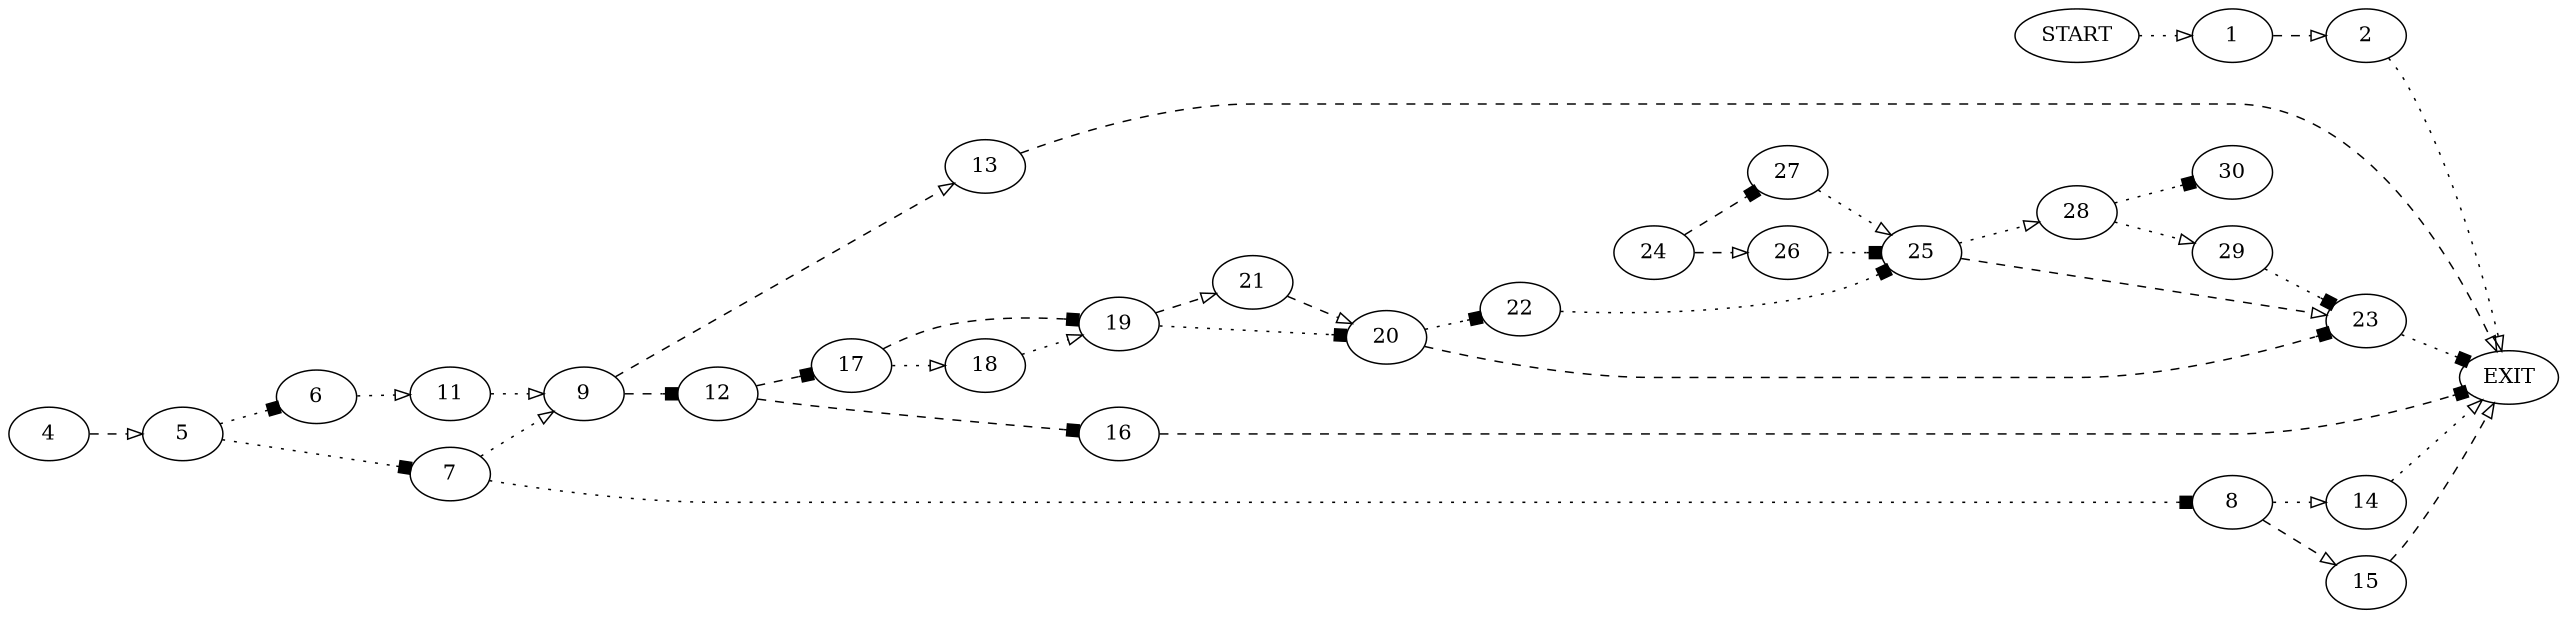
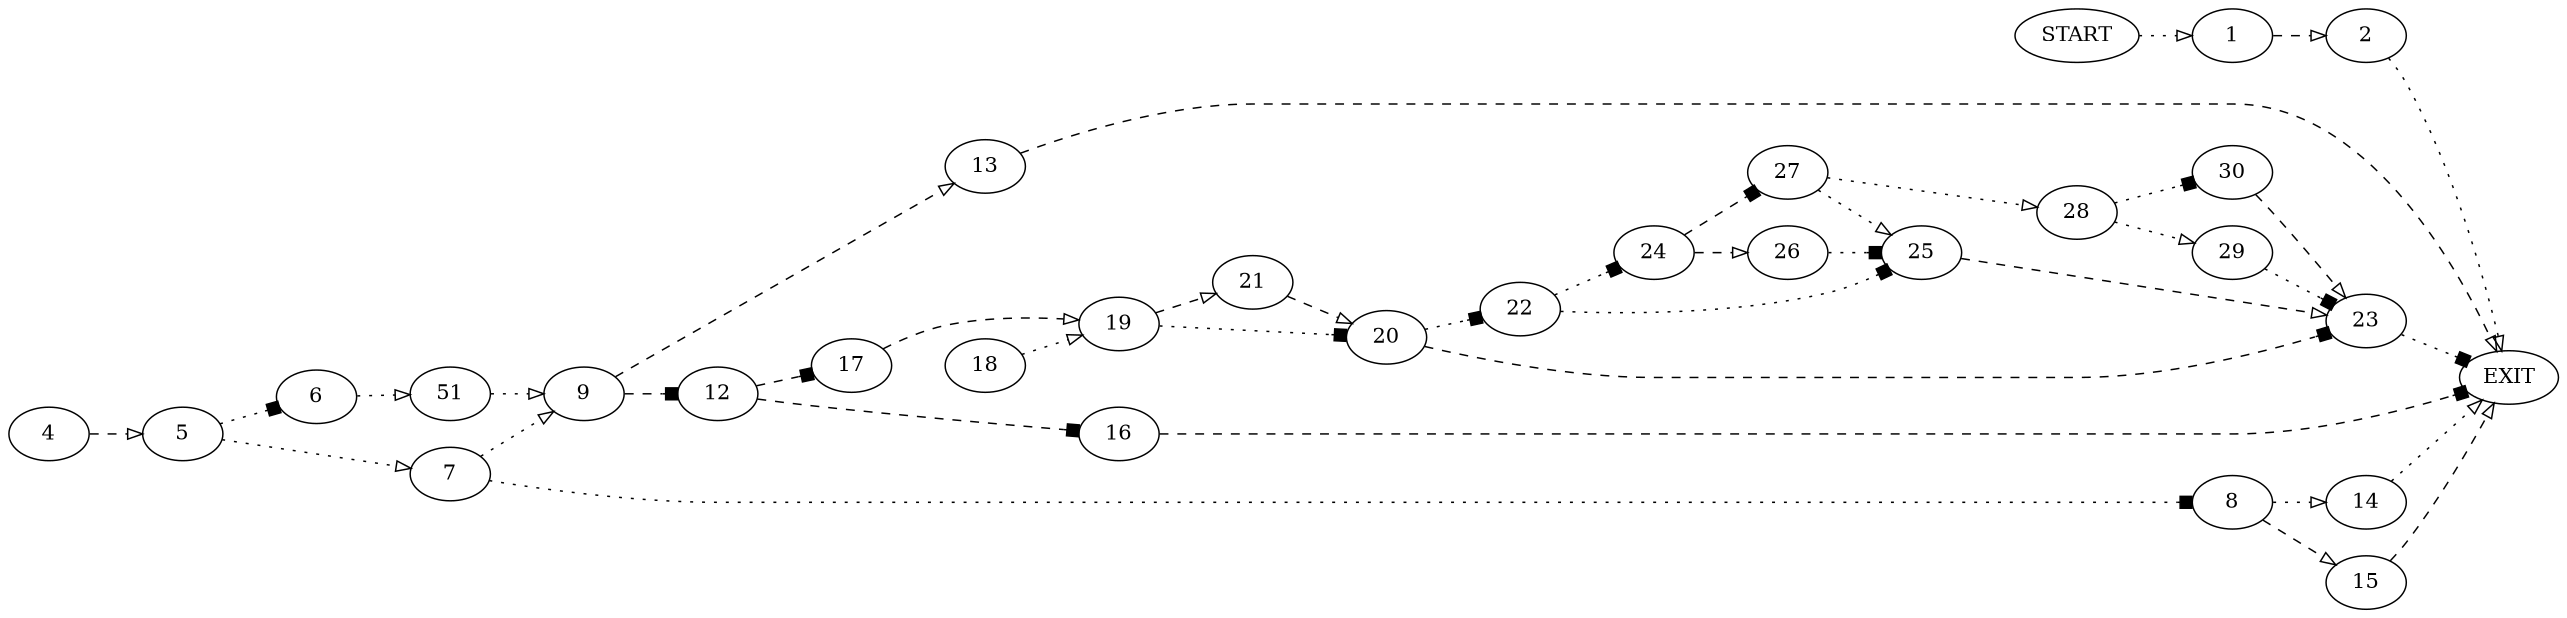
  digraph {
    rankdir=LR
    edge [arrowhead=onormal style=dotted]
    n1 [label=START]
    1
    2
    n4 [label=EXIT]
    4
    5
    6
    7
-   11
+   11 [label=51]
    8
    9
    14
    15
    12
    13
    16
    17
    18
    19
    20
    21
    22
    23
    24
    25
    26
    27
    28
    29
    30
    n1 -> 1
    1 -> 2 [style=dashed]
    2 -> n4
    4 -> 5 [style=dashed]
    5 -> 6 [arrowhead=box]
-   5 -> 7 [arrowhead=box]
+   5 -> 7
    6 -> 11
    7 -> 8 [arrowhead=box]
    7 -> 9
    11 -> 9
    8 -> 14
    8 -> 15 [style=dashed]
    9 -> 12 [arrowhead=box style=dashed]
    9 -> 13 [style=dashed]
    14 -> n4
    15 -> n4 [style=dashed]
    12 -> 16 [arrowhead=box style=dashed]
    12 -> 17 [arrowhead=box style=dashed]
    13 -> n4 [style=dashed]
    16 -> n4 [arrowhead=box style=dashed]
-   17 -> 18
-   17 -> 19 [arrowhead=box style=dashed]
+   17 -> 19 [style=dashed]
    18 -> 19
    19 -> 20 [arrowhead=box]
    19 -> 21 [style=dashed]
    20 -> 22 [arrowhead=box]
    20 -> 23 [arrowhead=box style=dashed]
    21 -> 20 [style=dashed]
+   22 -> 24 [arrowhead=box]
    22 -> 25 [arrowhead=box]
    23 -> n4 [arrowhead=box]
    24 -> 26 [style=dashed]
    24 -> 27 [arrowhead=box style=dashed]
    25 -> 23 [style=dashed]
-   25 -> 28
+   27 -> 28
    26 -> 25 [arrowhead=box]
    27 -> 25
    28 -> 29
    28 -> 30 [arrowhead=box]
    29 -> 23 [arrowhead=box]
+   30 -> 23 [style=dashed]
  }
